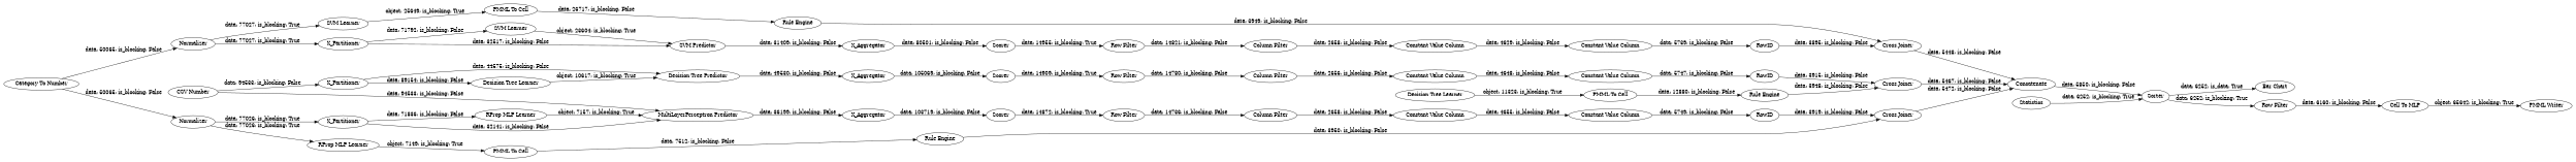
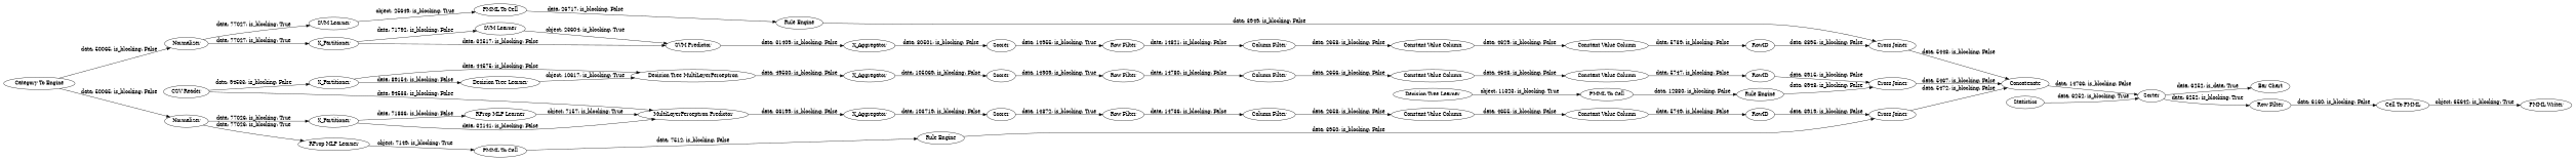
  digraph {
    rankdir=LR
-   n1 [label="CSV Number"]
+   n1 [label="CSV Reader"]
    n2 [label=X_Partitioner]
    n3 [label="MultiLayerPerceptron Predictor"]
-   n4 [label="Category To Number"]
+   n4 [label="Category To Engine"]
    n5 [label=Normalizer]
    n6 [label=Normalizer]
    n7 [label="Decision Tree Learner"]
-   n8 [label="Decision Tree Predictor"]
+   n8 [label="Decision Tree MultiLayerPerceptron"]
    n9 [label="PMML To Cell"]
    n10 [label="Rule Engine"]
    n11 [label="Cross Joiner"]
    n12 [label="SVM Learner"]
    n13 [label="SVM Predictor"]
    n14 [label=X_Aggregator]
    n15 [label=X_Aggregator]
    n16 [label=Scorer]
    n17 [label=X_Partitioner]
    n18 [label="SVM Learner"]
    n19 [label="Constant Value Column"]
    n20 [label=RowID]
    n21 [label="Cross Joiner"]
    n22 [label=X_Partitioner]
    n23 [label="RProp MLP Learner"]
    n24 [label="RProp MLP Learner"]
    n25 [label="PMML To Cell"]
    n26 [label=X_Aggregator]
    n27 [label=Scorer]
    n28 [label="Row Filter"]
    n29 [label="Rule Engine"]
    n30 [label=Concatenate]
    n31 [label=Scorer]
-   n32 [label="Cell To MLP"]
+   n32 [label="Cell To PMML"]
    n33 [label="PMML Writer"]
    n34 [label="Row Filter"]
    n35 [label="Column Filter"]
    n36 [label="Bar Chart"]
    n37 [label=RowID]
    n38 [label="Cross Joiner"]
    n39 [label="PMML To Cell"]
    n40 [label="Rule Engine"]
    n41 [label="Constant Value Column"]
    n42 [label="Constant Value Column"]
    n43 [label="Constant Value Column"]
    n44 [label=RowID]
    n45 [label="Decision Tree Learner"]
    n46 [label="Column Filter"]
    n47 [label="Constant Value Column"]
    n48 [label="Row Filter"]
    n49 [label="Row Filter"]
    n50 [label=Sorter]
    n51 [label="Column Filter"]
    n52 [label="Constant Value Column"]
    n53 [label=Statistics]
    n1 -> n2 [label="data: 94533; is_blocking: False"]
    n1 -> n3 [label="data: 94533; is_blocking: False"]
    n2 -> n7 [label="data: 89154; is_blocking: False"]
    n2 -> n8 [label="data: 44575; is_blocking: False"]
    n3 -> n15 [label="data: 36199; is_blocking: False"]
    n4 -> n5 [label="data: 50065; is_blocking: False"]
    n4 -> n6 [label="data: 50065; is_blocking: False"]
    n5 -> n17 [label="data: 77027; is_blocking: True"]
    n5 -> n18 [label="data: 77027; is_blocking: True"]
    n6 -> n22 [label="data: 77026; is_blocking: True"]
    n6 -> n23 [label="data: 77026; is_blocking: True"]
    n7 -> n8 [label="object: 10617; is_blocking: True"]
    n8 -> n26 [label="data: 49530; is_blocking: False"]
    n9 -> n10 [label="data: 26717; is_blocking: False"]
    n10 -> n11 [label="data: 3949; is_blocking: False"]
    n11 -> n30 [label="data: 5448; is_blocking: False"]
    n12 -> n13 [label="object: 23604; is_blocking: True"]
    n13 -> n14 [label="data: 31409; is_blocking: False"]
    n14 -> n31 [label="data: 80501; is_blocking: False"]
    n15 -> n16 [label="data: 103719; is_blocking: False"]
    n16 -> n34 [label="data: 14872; is_blocking: True"]
    n17 -> n12 [label="data: 71792; is_blocking: False"]
    n17 -> n13 [label="data: 32517; is_blocking: False"]
    n18 -> n9 [label="object: 25649; is_blocking: True"]
    n19 -> n20 [label="data: 5749; is_blocking: False"]
    n20 -> n21 [label="data: 3919; is_blocking: False"]
    n21 -> n30 [label="data: 5472; is_blocking: False"]
    n22 -> n3 [label="data: 32141; is_blocking: False"]
    n22 -> n24 [label="data: 71836; is_blocking: False"]
    n23 -> n25 [label="object: 7149; is_blocking: True"]
    n24 -> n3 [label="object: 7157; is_blocking: True"]
    n25 -> n29 [label="data: 7512; is_blocking: False"]
    n26 -> n27 [label="data: 105069; is_blocking: False"]
    n27 -> n28 [label="data: 14909; is_blocking: True"]
    n28 -> n51 [label="data: 14780; is_blocking: False"]
    n29 -> n21 [label="data: 3950; is_blocking: False"]
-   n30 -> n50 [label="data: 5850; is_blocking: False"]
+   n30 -> n50 [label="data: 14736; is_blocking: False"]
    n31 -> n48 [label="data: 14955; is_blocking: True"]
    n32 -> n33 [label="object: 65642; is_blocking: True"]
    n34 -> n35 [label="data: 14736; is_blocking: False"]
    n35 -> n52 [label="data: 2658; is_blocking: False"]
    n37 -> n38 [label="data: 3915; is_blocking: False"]
    n38 -> n30 [label="data: 5467; is_blocking: False"]
    n39 -> n40 [label="data: 12880; is_blocking: False"]
    n40 -> n38 [label="data: 3948; is_blocking: False"]
    n41 -> n42 [label="data: 4648; is_blocking: False"]
    n42 -> n37 [label="data: 5747; is_blocking: False"]
    n43 -> n44 [label="data: 5739; is_blocking: False"]
    n44 -> n11 [label="data: 3895; is_blocking: False"]
    n45 -> n39 [label="object: 11323; is_blocking: True"]
    n46 -> n47 [label="data: 2658; is_blocking: False"]
    n47 -> n43 [label="data: 4629; is_blocking: False"]
    n48 -> n46 [label="data: 14821; is_blocking: False"]
    n49 -> n32 [label="data: 6160; is_blocking: False"]
    n50 -> n36 [label="data: 6252; is_data: True"]
    n50 -> n49 [label="data: 6252; is_blocking: True"]
    n51 -> n41 [label="data: 2656; is_blocking: False"]
    n52 -> n19 [label="data: 4655; is_blocking: False"]
    n53 -> n50 [label="data: 6252; is_blocking: True"]
  }
